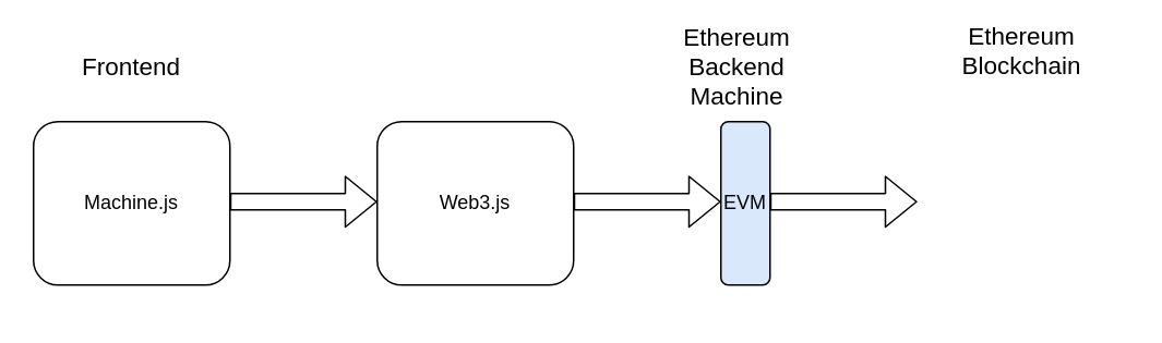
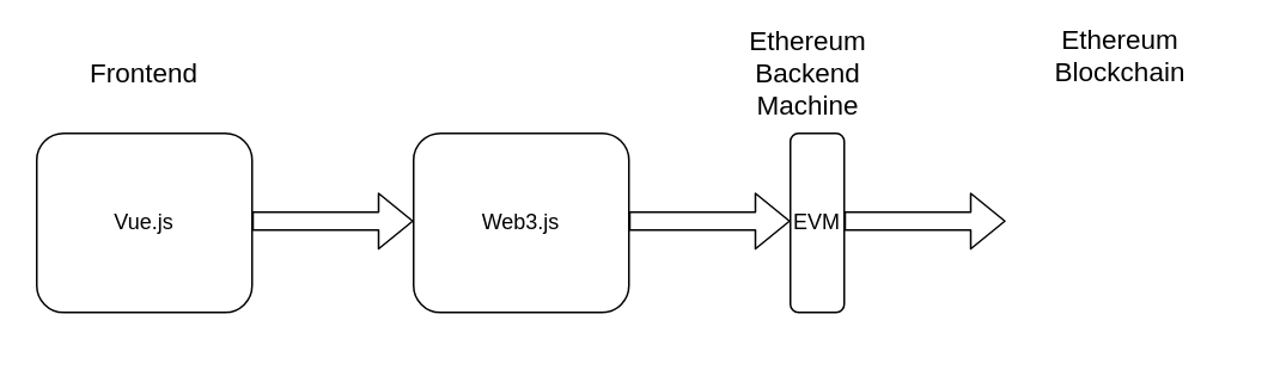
  <mxCell id="0" />
  <mxCell id="1" parent="0" />
- <mxCell id="2" value="Machine.js" style="rounded=1;whiteSpace=wrap;html=1;" vertex="1" parent="1"><mxGeometry x="20" y="74" width="120" height="100" as="geometry" /></mxCell>
+ <mxCell id="2" value="Vue.js" style="rounded=1;whiteSpace=wrap;html=1;" vertex="1" parent="1"><mxGeometry x="20" y="74" width="120" height="100" as="geometry" /></mxCell>
  <mxCell id="3" value="Web3.js" style="rounded=1;whiteSpace=wrap;html=1;" vertex="1" parent="1"><mxGeometry x="230" y="74" width="120" height="100" as="geometry" /></mxCell>
- <mxCell id="4" value="EVM" style="rounded=1;whiteSpace=wrap;html=1;fillColor=#dae8fc;" vertex="1" parent="1"><mxGeometry x="440" y="74" width="30" height="100" as="geometry" /></mxCell>
+ <mxCell id="4" value="EVM" style="rounded=1;whiteSpace=wrap;html=1;" vertex="1" parent="1"><mxGeometry x="440" y="74" width="30" height="100" as="geometry" /></mxCell>
  <mxCell id="5" value="" style="shape=image;html=1;verticalAlign=top;verticalLabelPosition=bottom;labelBackgroundColor=#ffffff;imageAspect=0;aspect=fixed;image=https://cdn4.iconfinder.com/data/icons/cryptocoins/227/ETH-alt-128.png" vertex="1" parent="1"><mxGeometry x="560" y="60" width="128" height="128" as="geometry" /></mxCell>
  <mxCell id="6" value="" style="shape=flexArrow;endArrow=classic;html=1;exitX=1;exitY=0.5;exitDx=0;exitDy=0;entryX=0;entryY=0.5;entryDx=0;entryDy=0;" edge="1" parent="1"><mxGeometry width="50" height="50" relative="1" as="geometry"><mxPoint x="350" y="123" as="sourcePoint" /><mxPoint x="440" y="123" as="targetPoint" /></mxGeometry></mxCell>
  <mxCell id="7" value="" style="shape=flexArrow;endArrow=classic;html=1;exitX=1;exitY=0.5;exitDx=0;exitDy=0;entryX=0;entryY=0.5;entryDx=0;entryDy=0;" edge="1" parent="1"><mxGeometry width="50" height="50" relative="1" as="geometry"><mxPoint x="470" y="123" as="sourcePoint" /><mxPoint x="560" y="123" as="targetPoint" /></mxGeometry></mxCell>
  <mxCell id="8" value="" style="shape=flexArrow;endArrow=classic;html=1;exitX=1;exitY=0.5;exitDx=0;exitDy=0;entryX=0;entryY=0.5;entryDx=0;entryDy=0;" edge="1" parent="1"><mxGeometry width="50" height="50" relative="1" as="geometry"><mxPoint x="140" y="123" as="sourcePoint" /><mxPoint x="230" y="123" as="targetPoint" /></mxGeometry></mxCell>
  <mxCell id="9" value="Frontend" style="text;html=1;strokeColor=none;fillColor=none;align=center;verticalAlign=middle;whiteSpace=wrap;rounded=0;fontSize=15;" vertex="1" parent="1"><mxGeometry x="60" y="30" width="40" height="20" as="geometry" /></mxCell>
  <mxCell id="10" value="Ethereum Backend Machine" style="text;html=1;strokeColor=none;fillColor=none;align=center;verticalAlign=middle;whiteSpace=wrap;rounded=0;fontSize=15;" vertex="1" parent="1"><mxGeometry x="430" y="30" width="40" height="20" as="geometry" /></mxCell>
  <mxCell id="11" value="Ethereum Blockchain" style="text;html=1;strokeColor=none;fillColor=none;align=center;verticalAlign=middle;whiteSpace=wrap;rounded=0;fontSize=15;" vertex="1" parent="1"><mxGeometry x="604" y="20" width="40" height="20" as="geometry" /></mxCell>
